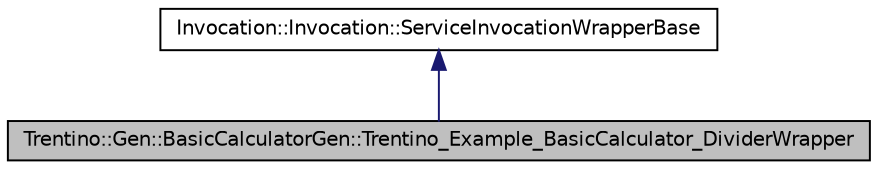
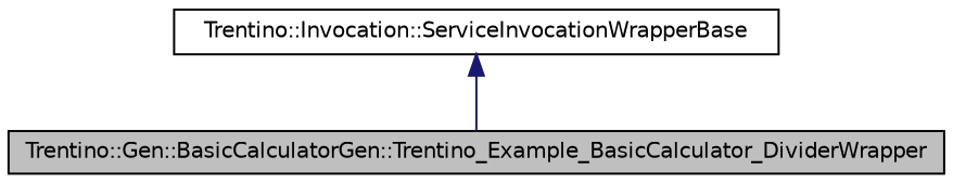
  digraph {
    fontname="DejaVu Sans"
    node [color=black fontname="DejaVu Sans" fontsize=10 shape=record style=filled]
    n1 [fillcolor=grey75 fontcolor=black height=0.2 label="Trentino::Gen::BasicCalculatorGen::Trentino_Example_BasicCalculator_DividerWrapper" width=0.4]
-   n2 [fillcolor=white height=0.2 label="Invocation::Invocation::ServiceInvocationWrapperBase" width=0.4]
+   n2 [fillcolor=white height=0.2 label="Trentino::Invocation::ServiceInvocationWrapperBase" width=0.4]
    n2 -> n1 [color=midnightblue dir=back fontname="DejaVu Sans" fontsize=10 labelfontname=Helvetica labelfontsize=10 style=solid]
  }
